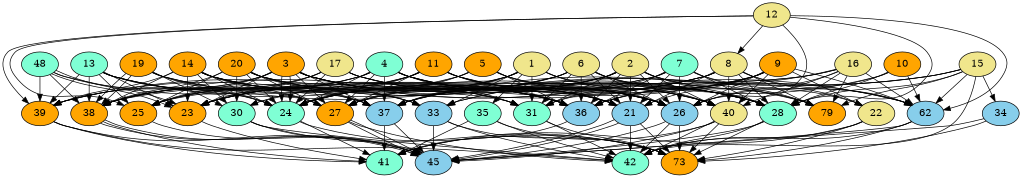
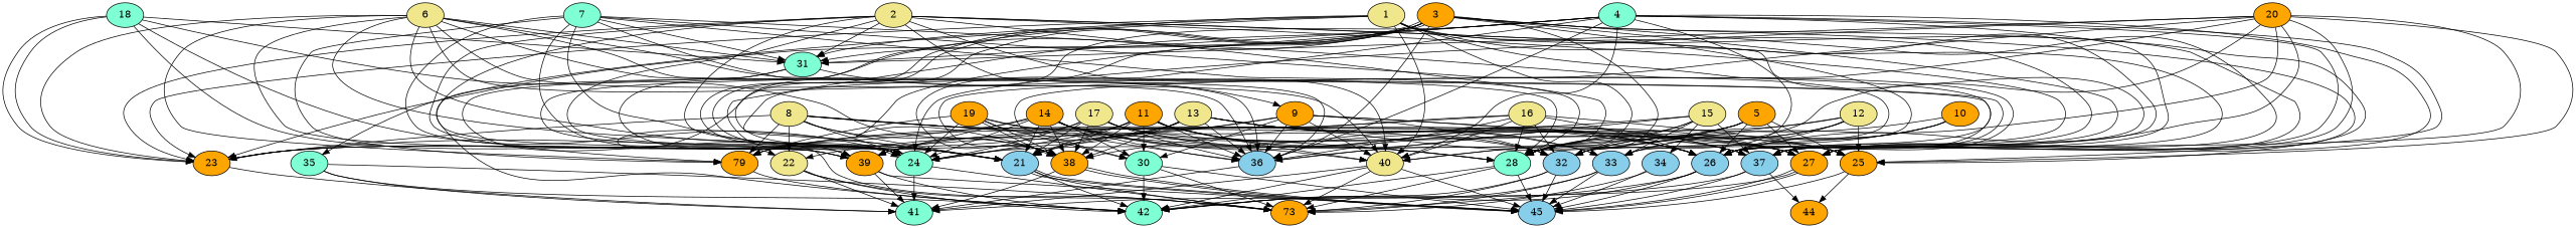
  digraph {
    node [alpha=0.04 fillcolor=orange style=filled]
    1 [alpha=0.06 expect_size=49117184 fillcolor=khaki]
    23 [alpha=0.19 expect_size=9178112]
    24 [alpha=0.13 expect_size=52000768 fillcolor=aquamarine]
    26 [expect_size=41033728 fillcolor=skyblue]
    27 [alpha=0.20 expect_size=16006144]
    28 [expect_size=32038912 fillcolor=aquamarine]
    31 [expect_size=11344896 fillcolor=aquamarine]
    33 [alpha=0.09 expect_size=46233600 fillcolor=skyblue]
    35 [alpha=0.14 expect_size=26461184 fillcolor=aquamarine]
    37 [alpha=0.11 expect_size=47136768 fillcolor=skyblue]
    40 [alpha=0.06 expect_size=36225024 fillcolor=khaki]
    41 [expect_size=28168192 fillcolor=aquamarine]
    n13 [alpha=0.01 expect_size=38343680 label=73]
    42 [alpha=0.01 expect_size=38312960 fillcolor=aquamarine]
    45 [alpha=0.16 expect_size=43462656 fillcolor=skyblue]
+   44 [alpha=0.20 expect_size=11606016]
    2 [alpha=0.05 expect_size=48301056 fillcolor=khaki]
    21 [alpha=0.17 expect_size=47820800 fillcolor=skyblue]
    22 [alpha=0.18 expect_size=51785728 fillcolor=khaki]
    n20 [alpha=0.11 expect_size=46516224 label=79]
    36 [alpha=0.13 expect_size=36843520 fillcolor=skyblue]
    3 [alpha=0.03 expect_size=6296576]
    25 [expect_size=46355456]
-   32 [alpha=0.00 expect_size=51484672 fillcolor=skyblue label=62]
+   32 [alpha=0.00 expect_size=51484672 fillcolor=skyblue]
    38 [alpha=0.17 expect_size=46684160]
    39 [alpha=0.06 expect_size=9829376]
    4 [alpha=0.20 expect_size=34608128 fillcolor=aquamarine]
    5 [alpha=0.03 expect_size=47966208]
    6 [alpha=0.01 expect_size=24585216 fillcolor=khaki]
    7 [alpha=0.09 expect_size=41771008 fillcolor=aquamarine]
    8 [alpha=0.15 expect_size=26772480 fillcolor=khaki]
    9 [alpha=0.08 expect_size=10523648]
    30 [alpha=0.17 expect_size=24313856 fillcolor=aquamarine]
    10 [alpha=0.07 expect_size=49096704]
    11 [alpha=0.02 expect_size=10711040]
    12 [alpha=0.02 expect_size=24112128 fillcolor=khaki]
-   13 [alpha=0.18 expect_size=35774464 fillcolor=aquamarine]
+   13 [alpha=0.18 expect_size=35774464 fillcolor=khaki]
    14 [alpha=0.18 expect_size=43419648]
    15 [alpha=0.18 expect_size=42289152 fillcolor=khaki]
    34 [alpha=0.14 expect_size=43833344 fillcolor=skyblue]
    16 [alpha=0.09 expect_size=48411648 fillcolor=khaki]
    17 [alpha=0.07 expect_size=50030592 fillcolor=khaki]
-   18 [alpha=0.06 expect_size=24738816 fillcolor=aquamarine label=48]
+   18 [alpha=0.06 expect_size=24738816 fillcolor=aquamarine]
    19 [alpha=0.11 expect_size=12534784]
    20 [alpha=0.15 expect_size=30375936]
    1 -> 23
    1 -> 24
    1 -> 26
    1 -> 27
    1 -> 28
    1 -> 31
    1 -> 33
    1 -> 35
    1 -> 37
    1 -> 40
    23 -> 41
    24 -> 41
    24 -> n13
    26 -> n13
    26 -> 42
    26 -> 45
    27 -> 42
    27 -> 45
    27 -> 45
    28 -> n13
    28 -> 42
    28 -> 45
    31 -> n13
    31 -> 42
    33 -> n13
    33 -> 42
    33 -> 45
    35 -> 41
    35 -> n13
    35 -> 42
    37 -> 41
    37 -> 45
+   37 -> 44
    40 -> 41
    40 -> n13
    40 -> 42
    40 -> 45
    2 -> 23
    2 -> 24
    2 -> 26
    2 -> 27
    2 -> 28
    2 -> 31
    2 -> 37
    2 -> 40
    2 -> 21
    2 -> 22
    2 -> n20
    2 -> 36
    21 -> n13
    21 -> 42
    21 -> 45
    21 -> 45
    22 -> 41
    22 -> n13
    22 -> 42
-   15 -> 42
+   n20 -> 42
    36 -> 41
    3 -> 23
    3 -> 24
    3 -> 24
    3 -> 26
    3 -> 27
    3 -> 28
    3 -> 31
    3 -> 37
    3 -> 21
    3 -> 36
    3 -> 25
    3 -> 32
    3 -> 38
    3 -> 39
    25 -> 45
+   25 -> 44
    32 -> n13
    32 -> 42
    32 -> 45
    38 -> 41
    38 -> 45
    38 -> 45
    39 -> 41
    39 -> 42
    39 -> 45
    4 -> 24
    4 -> 26
    4 -> 27
    4 -> 28
    4 -> 31
    4 -> 37
    4 -> 40
    4 -> 21
    4 -> 36
    4 -> 25
    4 -> 38
    4 -> 39
    5 -> 24
    5 -> 26
    5 -> 27
    5 -> 40
    5 -> 21
    5 -> 36
    5 -> 25
    6 -> 23
    6 -> 24
    6 -> 26
    6 -> 28
    6 -> 31
    6 -> 37
    6 -> 40
    6 -> 21
    6 -> n20
    6 -> 36
    6 -> 39
    7 -> 24
    7 -> 26
    7 -> 28
    7 -> 31
    7 -> 21
    7 -> n20
    7 -> 36
    7 -> 32
    7 -> 39
    8 -> 23
    8 -> 24
    8 -> 28
    8 -> 37
    8 -> 40
    8 -> 21
    8 -> 22
    8 -> n20
    8 -> 32
    8 -> 38
    9 -> 26
    9 -> 27
-   9 -> 31
+   31 -> 9
    9 -> 40
    9 -> 21
    9 -> 22
    9 -> 36
    9 -> 32
    9 -> 30
    30 -> n13
    30 -> 42
    30 -> 45
    10 -> 26
    10 -> 28
    10 -> 33
    10 -> 32
    11 -> 23
    11 -> 24
    11 -> 26
    11 -> 27
    11 -> 40
    11 -> 21
    11 -> 36
    11 -> 32
    11 -> 38
    11 -> 30
    12 -> 26
    12 -> 28
-   12 -> 8
+   12 -> 40
    12 -> 25
    12 -> 32
    12 -> 39
    13 -> 23
    13 -> 24
    13 -> 26
    13 -> 33
    13 -> 37
    13 -> 36
    13 -> 25
    13 -> 38
    13 -> 39
    14 -> 23
    14 -> 24
    14 -> 27
    14 -> 28
    14 -> 33
    14 -> 37
    14 -> 21
    14 -> 36
    14 -> 38
    14 -> 39
    14 -> 30
    15 -> 28
    15 -> 33
    15 -> 37
    15 -> n20
    15 -> 36
    15 -> 32
    15 -> 34
    34 -> n13
    34 -> 45
    16 -> 26
    16 -> 28
    16 -> 40
    16 -> n20
    16 -> 36
    16 -> 25
    16 -> 32
    16 -> 38
    17 -> 23
    17 -> 24
    17 -> 26
    17 -> 28
    17 -> 21
    17 -> 36
    17 -> 25
    17 -> 38
    18 -> 23
    18 -> 23
    18 -> 24
    18 -> 31
    18 -> 38
    18 -> 39
    19 -> 24
    19 -> 27
    19 -> n20
    19 -> 36
    19 -> 38
    19 -> 38
    19 -> 30
    20 -> 24
    20 -> 26
    20 -> 27
    20 -> 28
    20 -> 31
    20 -> 33
    20 -> 37
    20 -> 25
    20 -> 38
    20 -> 30
  }
